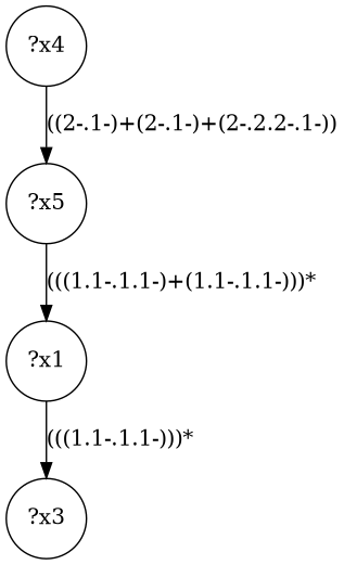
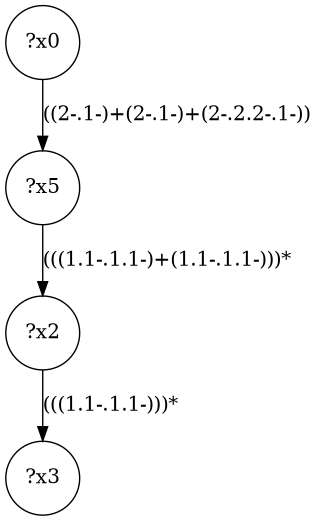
  digraph {
    node [shape=circle]
-   n1 [label="?x4"]
+   n1 [label="?x0"]
    n2 [label="?x5"]
-   n3 [label="?x1"]
+   n3 [label="?x2"]
    n4 [label="?x3"]
    n1 -> n2 [label="((2-.1-)+(2-.1-)+(2-.2.2-.1-))"]
    n2 -> n3 [label="(((1.1-.1.1-)+(1.1-.1.1-)))*"]
    n3 -> n4 [label="(((1.1-.1.1-)))*"]
  }
